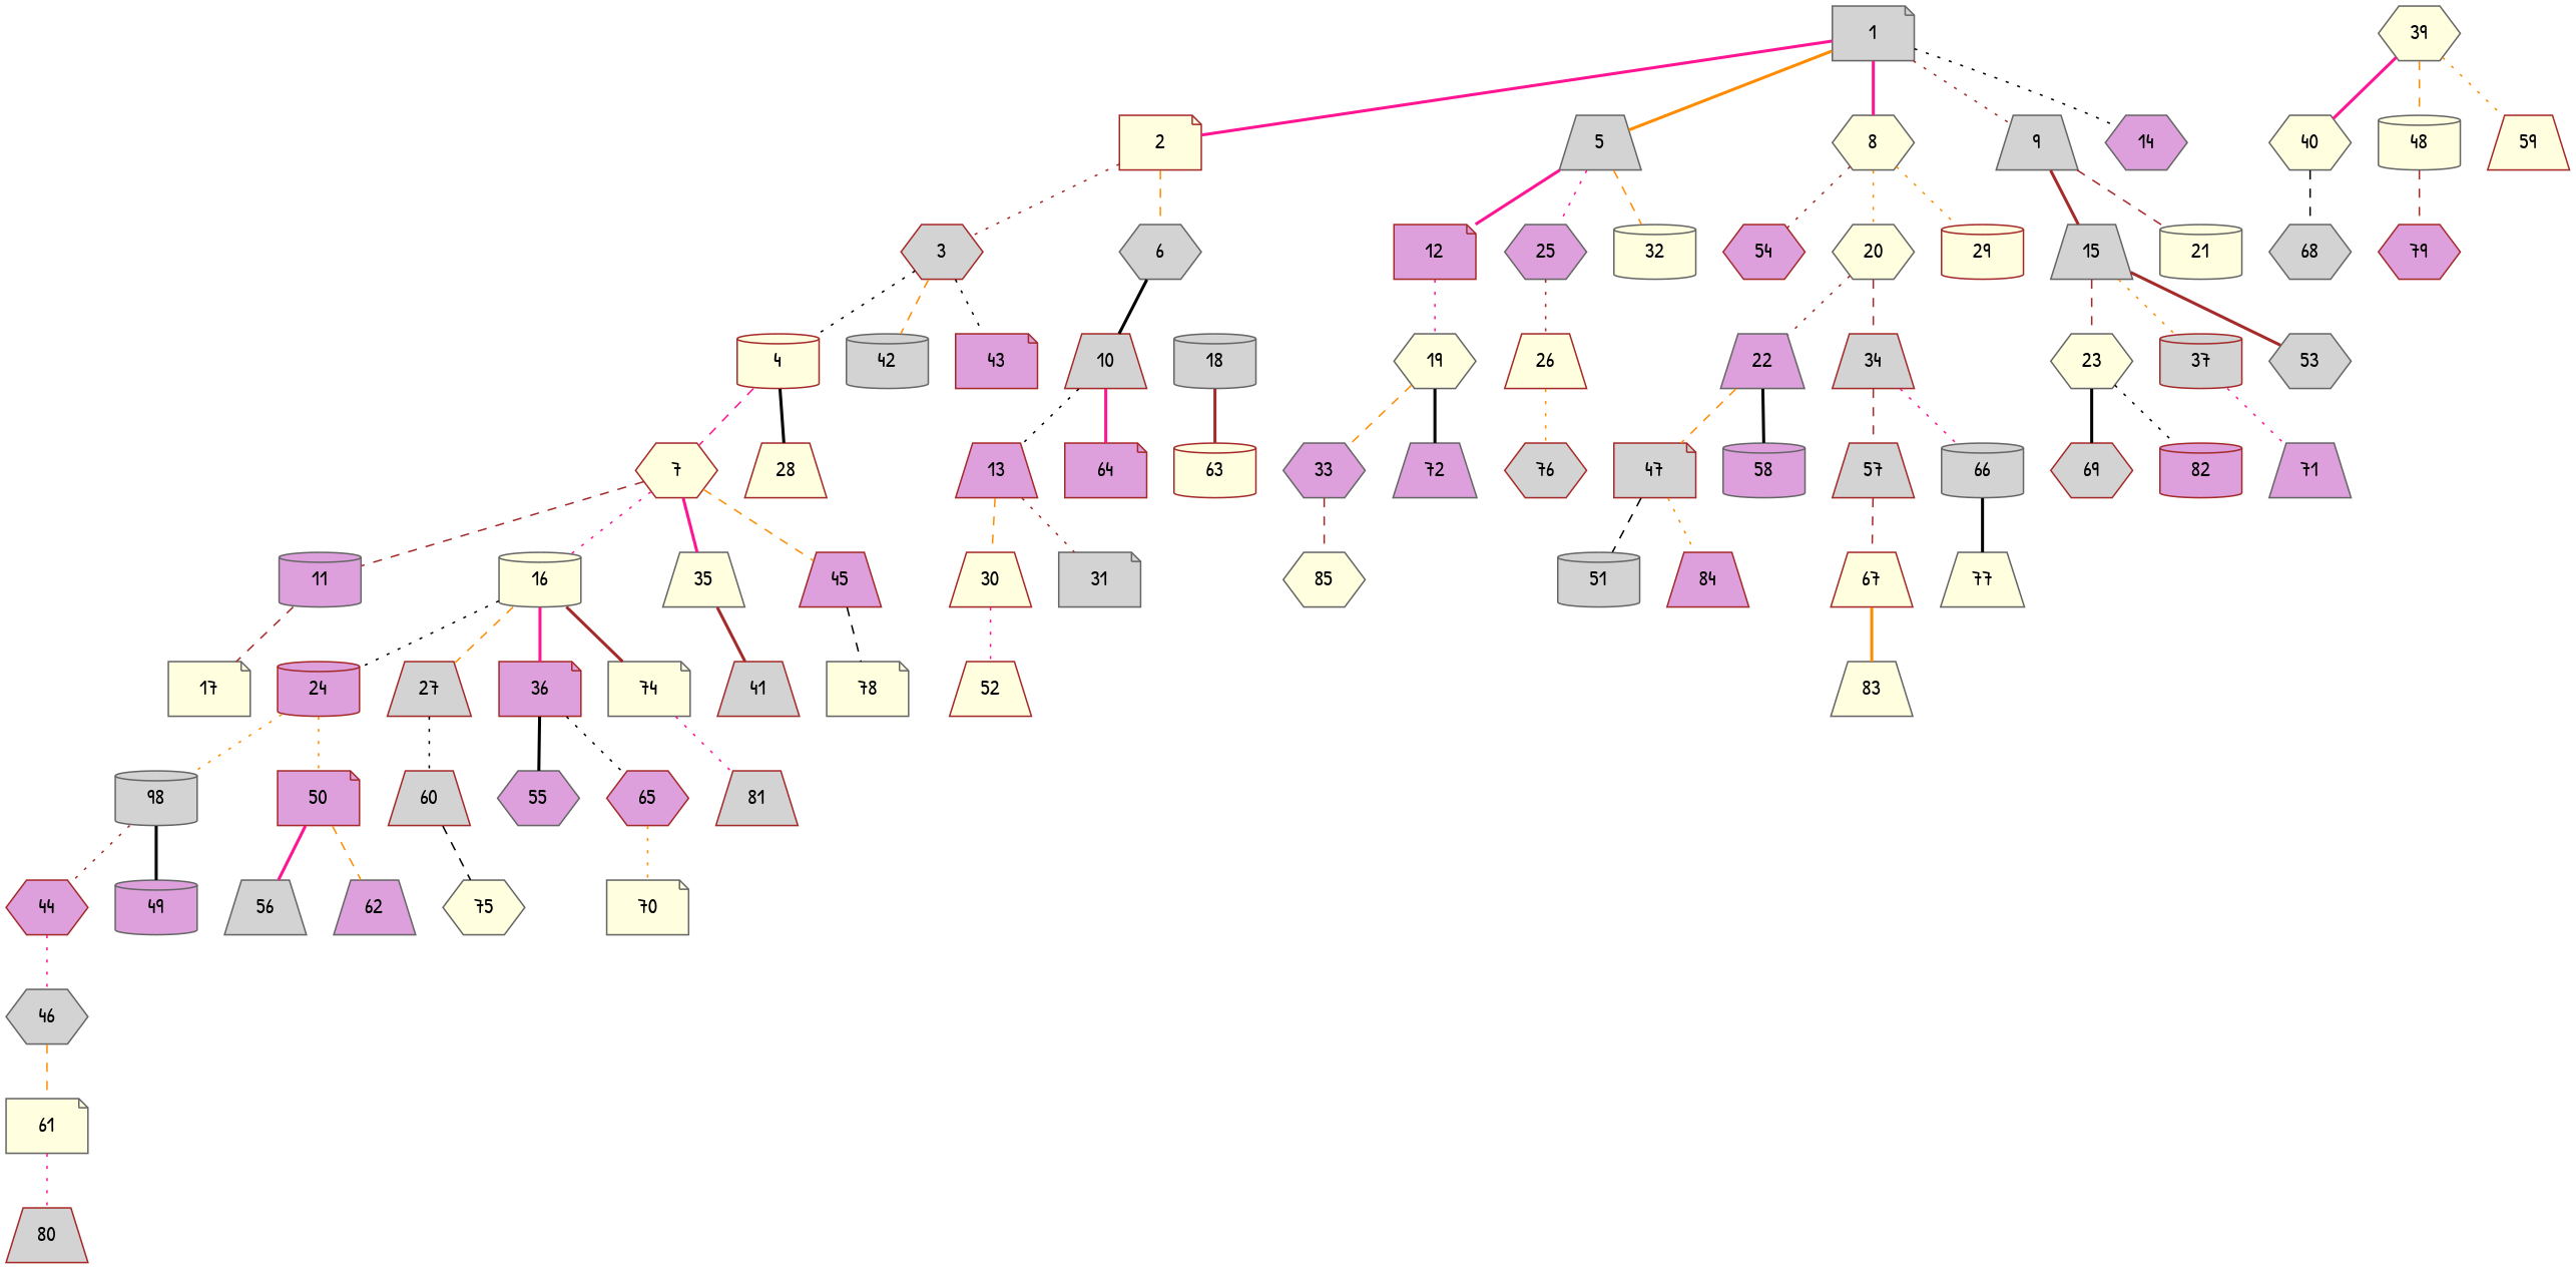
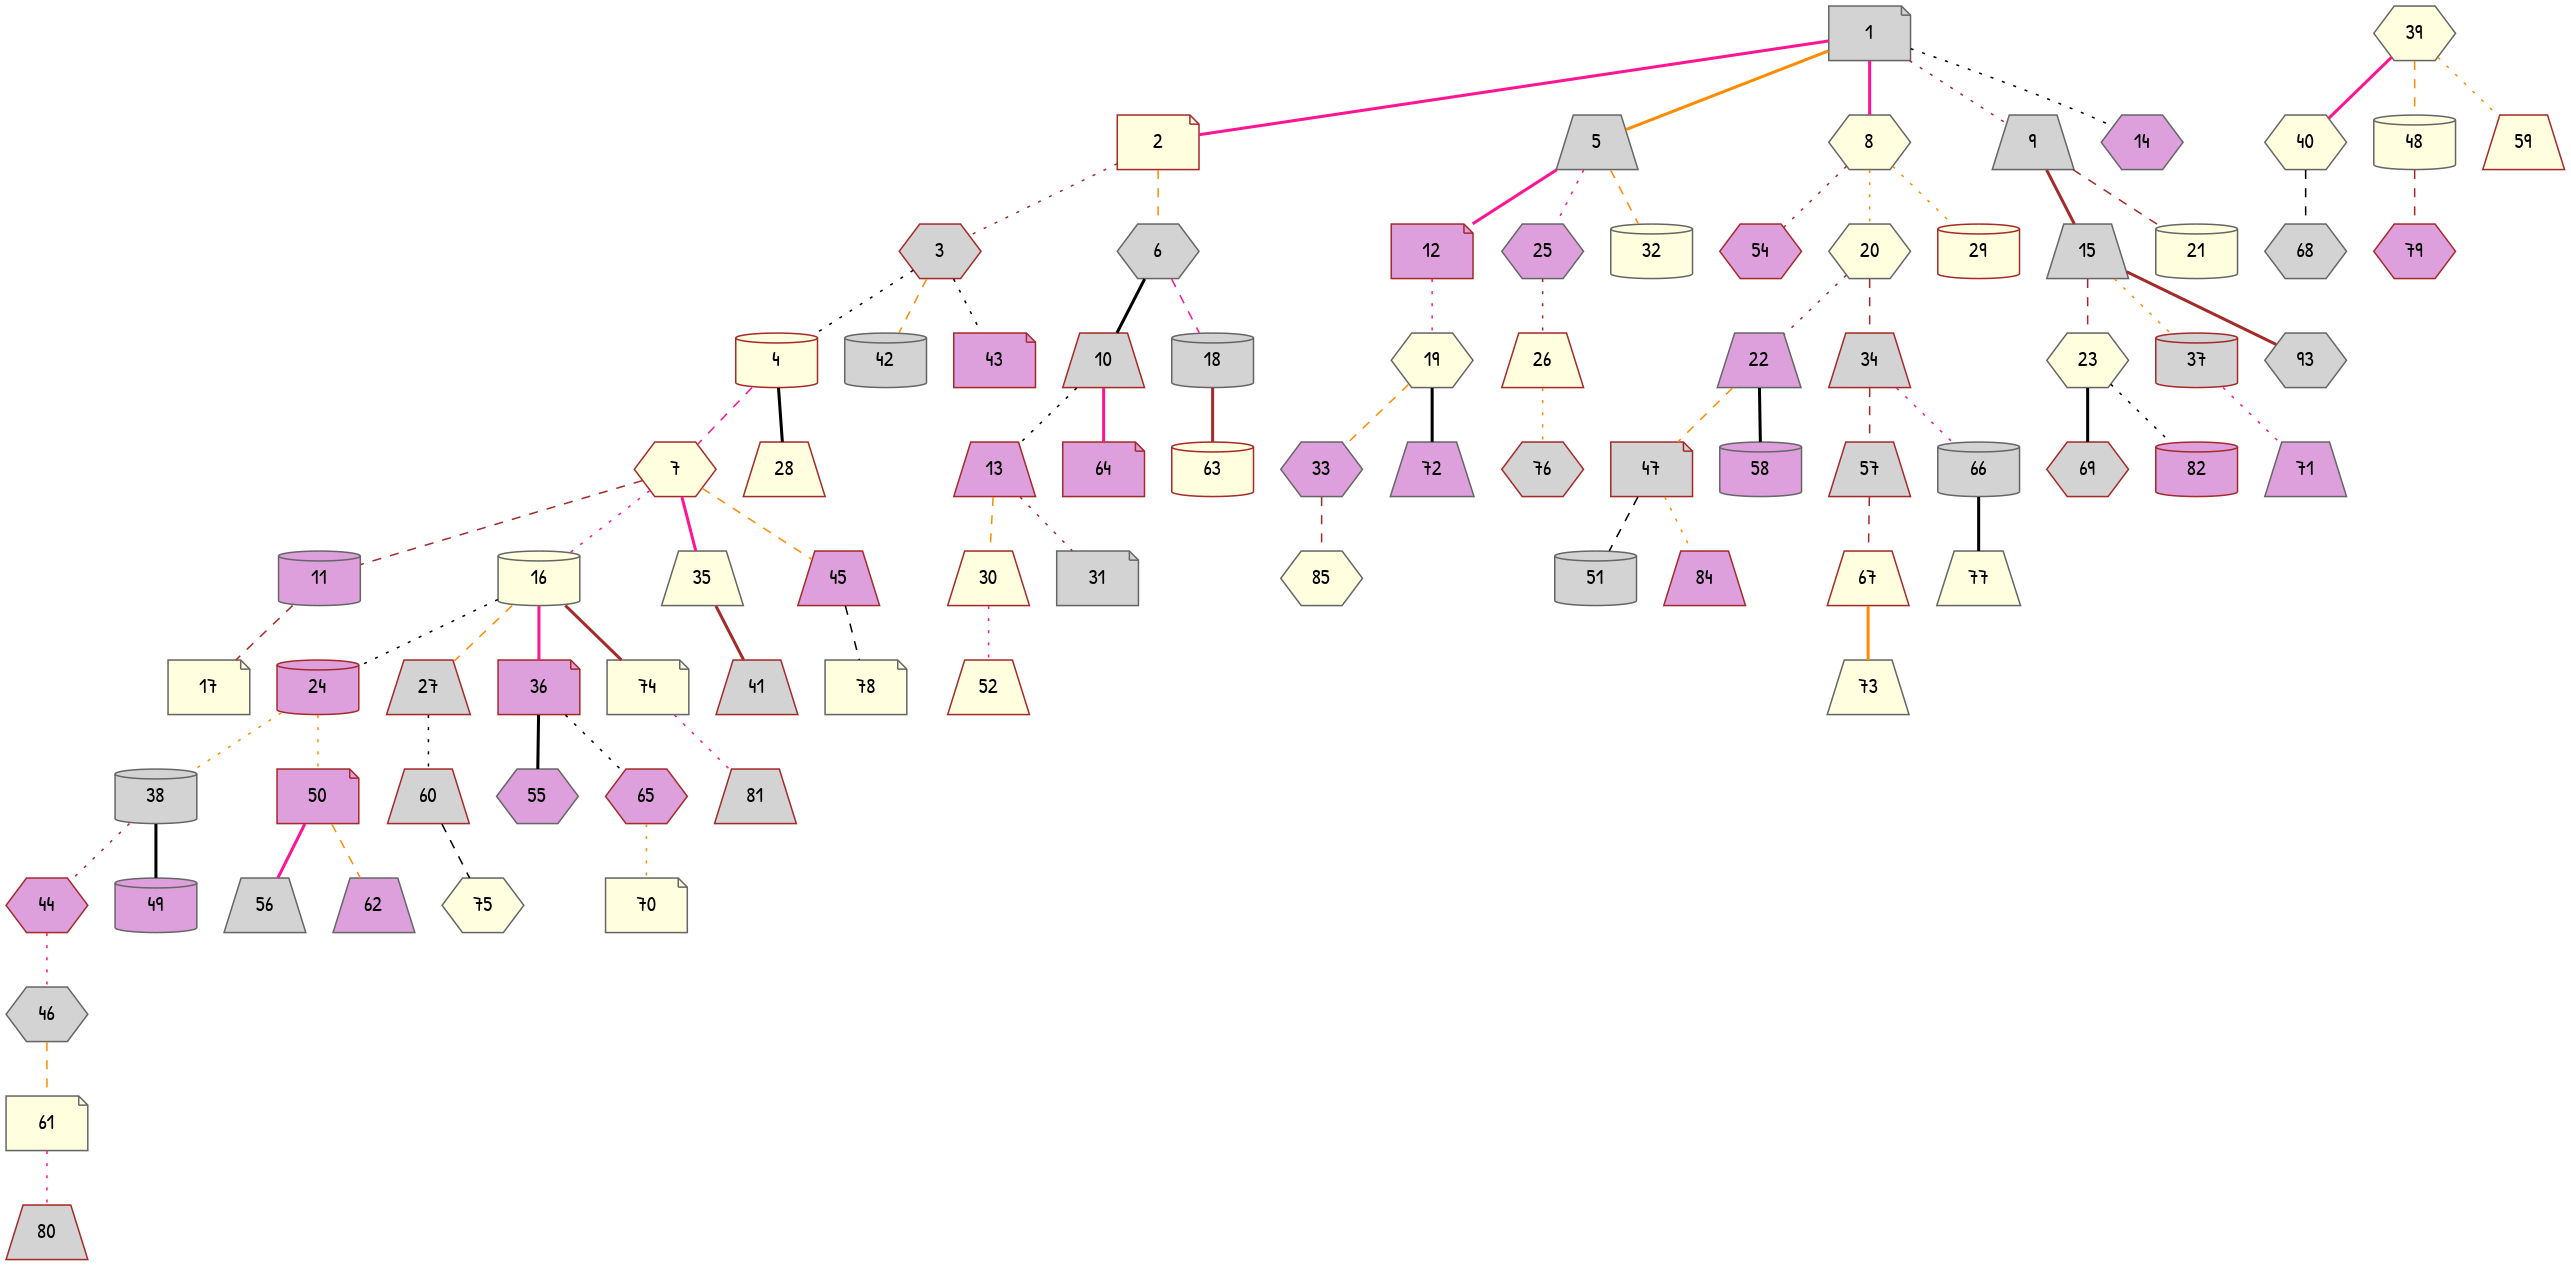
  graph {
    fontname="Patrick Hand"
    node [color=gray40 fillcolor=lightyellow fontname="Patrick Hand" shape=trapezium style=filled]
    edge [color=darkorange fontname="Patrick Hand" style=dotted]
    1 [fillcolor=lightgrey shape=note]
    2 [color=brown shape=note]
    5 [fillcolor=lightgrey]
    8 [shape=hexagon]
    9 [fillcolor=lightgrey]
    14 [fillcolor=plum shape=hexagon]
    3 [color=brown fillcolor=lightgrey shape=hexagon]
    6 [fillcolor=lightgrey shape=hexagon]
    12 [color=brown fillcolor=plum shape=note]
    25 [fillcolor=plum shape=hexagon]
    32 [shape=cylinder]
    54 [color=brown fillcolor=plum shape=hexagon]
    20 [shape=hexagon]
    29 [color=brown shape=cylinder]
    15 [fillcolor=lightgrey]
    21 [shape=cylinder]
    4 [color=brown shape=cylinder]
    42 [fillcolor=lightgrey shape=cylinder]
    43 [color=brown fillcolor=plum shape=note]
    10 [color=brown fillcolor=lightgrey]
    18 [fillcolor=lightgrey shape=cylinder]
    7 [color=brown shape=hexagon]
    28 [color=brown]
    39 [shape=hexagon]
    40 [shape=hexagon]
    48 [shape=cylinder]
    59 [color=brown]
    11 [fillcolor=plum shape=cylinder]
    16 [shape=cylinder]
    35
    45 [color=brown fillcolor=plum]
    19 [shape=hexagon]
    26 [color=brown]
    13 [color=brown fillcolor=plum]
    64 [color=brown fillcolor=plum shape=note]
    63 [color=brown shape=cylinder]
    17 [shape=note]
    24 [color=brown fillcolor=plum shape=cylinder]
    27 [color=brown fillcolor=lightgrey]
    36 [color=brown fillcolor=plum shape=note]
    74 [shape=note]
    41 [color=brown fillcolor=lightgrey]
    78 [shape=note]
    22 [fillcolor=plum]
    34 [color=brown fillcolor=lightgrey]
    23 [shape=hexagon]
    37 [color=brown fillcolor=lightgrey shape=cylinder]
-   53 [fillcolor=lightgrey shape=hexagon]
+   53 [fillcolor=lightgrey shape=hexagon label=93]
    30 [color=brown]
    31 [fillcolor=lightgrey shape=note]
    33 [fillcolor=plum shape=hexagon]
    72 [fillcolor=plum]
    52 [color=brown]
    69 [color=brown fillcolor=lightgrey shape=hexagon]
    82 [color=brown fillcolor=plum shape=cylinder]
    71 [fillcolor=plum]
-   38 [fillcolor=lightgrey shape=cylinder label=98]
+   38 [fillcolor=lightgrey shape=cylinder]
    50 [color=brown fillcolor=plum shape=note]
    60 [color=brown fillcolor=lightgrey]
    55 [fillcolor=plum shape=hexagon]
    65 [color=brown fillcolor=plum shape=hexagon]
    81 [color=brown fillcolor=lightgrey]
    85 [shape=hexagon]
    47 [color=brown fillcolor=lightgrey shape=note]
    58 [fillcolor=plum shape=cylinder]
    57 [color=brown fillcolor=lightgrey]
    66 [fillcolor=lightgrey shape=cylinder]
    51 [fillcolor=lightgrey shape=cylinder]
    84 [color=brown fillcolor=plum]
    44 [color=brown fillcolor=plum shape=hexagon]
    49 [fillcolor=plum shape=cylinder]
    56 [fillcolor=lightgrey]
    62 [fillcolor=plum]
    76 [color=brown fillcolor=lightgrey shape=hexagon]
    75 [shape=hexagon]
    67 [color=brown]
    77
    70 [shape=note]
    46 [fillcolor=lightgrey shape=hexagon]
    68 [fillcolor=lightgrey shape=hexagon]
    79 [color=brown fillcolor=plum shape=hexagon]
    61 [shape=note]
    80 [color=brown fillcolor=lightgrey]
-   73 [label=83]
+   73
    1 -- 2 [color=deeppink style=bold]
    1 -- 5 [style=bold]
    1 -- 8 [color=deeppink style=bold]
    1 -- 9 [color=brown]
    1 -- 14 [color=black]
    2 -- 3 [color=brown]
    2 -- 6 [style=dashed]
    5 -- 12 [color=deeppink style=bold]
    5 -- 25 [color=deeppink]
    5 -- 32 [style=dashed]
    8 -- 54 [color=brown]
    8 -- 20
    8 -- 29
    9 -- 15 [color=brown style=bold]
    9 -- 21 [color=brown style=dashed]
    3 -- 4 [color=black]
    3 -- 42 [style=dashed]
    3 -- 43 [color=black]
    6 -- 10 [color=black style=bold]
+   6 -- 18 [color=deeppink style=dashed]
    12 -- 19 [color=deeppink]
    25 -- 26 [color=brown]
    20 -- 22 [color=brown]
    20 -- 34 [color=brown style=dashed]
    15 -- 23 [color=brown style=dashed]
    15 -- 37
    15 -- 53 [color=brown style=bold]
    4 -- 7 [color=deeppink style=dashed]
    4 -- 28 [color=black style=bold]
    10 -- 13 [color=black]
    10 -- 64 [color=deeppink style=bold]
    18 -- 63 [color=brown style=bold]
    7 -- 11 [color=brown style=dashed]
    7 -- 16 [color=deeppink]
    7 -- 35 [color=deeppink style=bold]
    7 -- 45 [style=dashed]
    39 -- 40 [color=deeppink style=bold]
    39 -- 48 [style=dashed]
    39 -- 59
    40 -- 68 [color=black style=dashed]
    48 -- 79 [color=brown style=dashed]
    11 -- 17 [color=brown style=dashed]
    16 -- 24 [color=black]
    16 -- 27 [style=dashed]
    16 -- 36 [color=deeppink style=bold]
    16 -- 74 [color=brown style=bold]
    35 -- 41 [color=brown style=bold]
    45 -- 78 [color=black style=dashed]
    19 -- 33 [style=dashed]
    19 -- 72 [color=black style=bold]
    26 -- 76
    13 -- 30 [style=dashed]
    13 -- 31 [color=brown]
    24 -- 38
    24 -- 50
    27 -- 60 [color=black]
    36 -- 55 [color=black style=bold]
    36 -- 65 [color=black]
    74 -- 81 [color=deeppink]
    22 -- 47 [style=dashed]
    22 -- 58 [color=black style=bold]
    34 -- 57 [color=brown style=dashed]
    34 -- 66 [color=deeppink]
    23 -- 69 [color=black style=bold]
    23 -- 82 [color=black]
    37 -- 71 [color=deeppink]
    30 -- 52 [color=deeppink]
    33 -- 85 [color=brown style=dashed]
    38 -- 44 [color=brown]
    38 -- 49 [color=black style=bold]
    50 -- 56 [color=deeppink style=bold]
    50 -- 62 [style=dashed]
    60 -- 75 [color=black style=dashed]
    65 -- 70
    47 -- 51 [color=black style=dashed]
    47 -- 84
    57 -- 67 [color=brown style=dashed]
    66 -- 77 [color=black style=bold]
    44 -- 46 [color=deeppink]
    67 -- 73 [style=bold]
    46 -- 61 [style=dashed]
    61 -- 80 [color=deeppink]
  }
